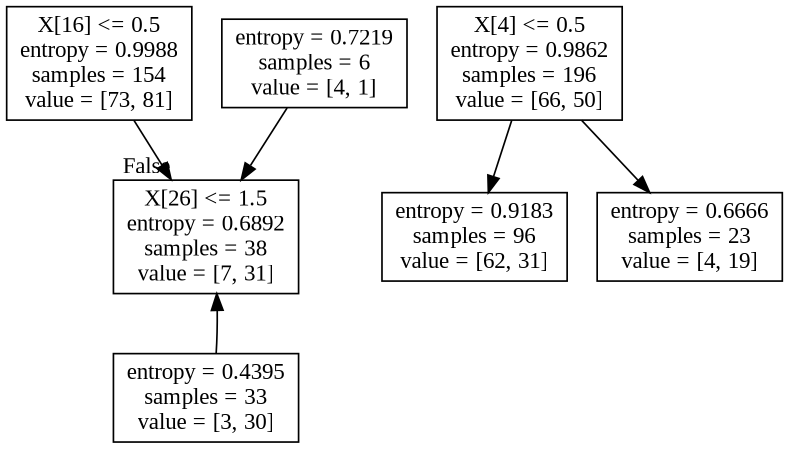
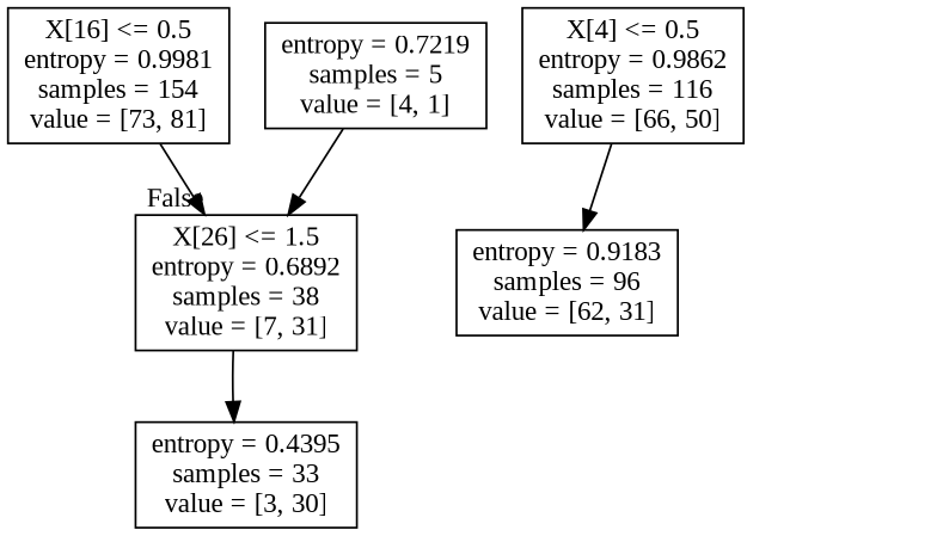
  digraph {
    fontname="Liberation Serif"
    node [fontname="Liberation Serif" shape=box]
    edge [fontname="Liberation Serif"]
-   n1 [label="X[16] <= 0.5\nentropy = 0.9988\nsamples = 154\nvalue = [73, 81]"]
+   n1 [label="X[16] <= 0.5\nentropy = 0.9981\nsamples = 154\nvalue = [73, 81]"]
    n2 [label="X[26] <= 1.5\nentropy = 0.6892\nsamples = 38\nvalue = [7, 31]"]
-   n3 [label="X[4] <= 0.5\nentropy = 0.9862\nsamples = 196\nvalue = [66, 50]"]
+   n3 [label="X[4] <= 0.5\nentropy = 0.9862\nsamples = 116\nvalue = [66, 50]"]
    n4 [label="entropy = 0.9183\nsamples = 96\nvalue = [62, 31]"]
-   n5 [label="entropy = 0.6666\nsamples = 23\nvalue = [4, 19]"]
    n6 [label="entropy = 0.4395\nsamples = 33\nvalue = [3, 30]"]
-   n7 [label="entropy = 0.7219\nsamples = 6\nvalue = [4, 1]"]
+   n7 [label="entropy = 0.7219\nsamples = 5\nvalue = [4, 1]"]
    n1 -> n2 [headlabel=False labelangle=-45 labeldistance=2.5]
-   n6 -> n2
+   n2 -> n6
    n3 -> n4
-   n3 -> n5
    n7 -> n2
  }
